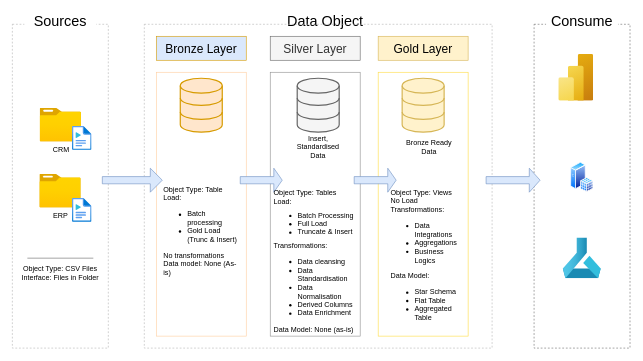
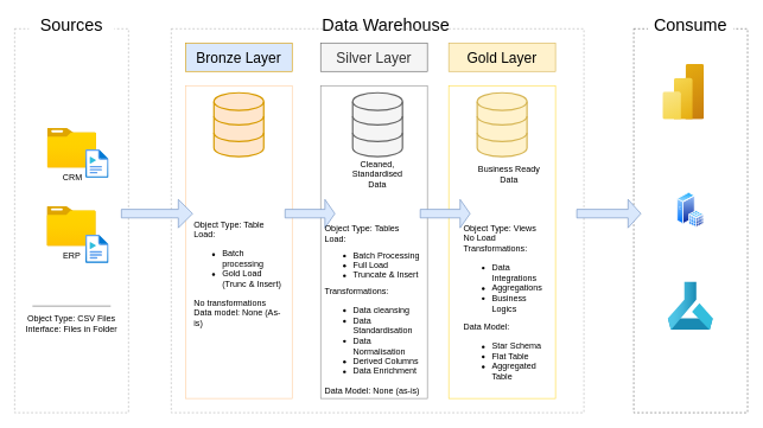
  <mxCell id="0" />
  <mxCell id="1" parent="0" />
  <mxCell id="2" value="" style="rounded=0;whiteSpace=wrap;html=1;fillColor=none;dashed=1;strokeColor=#B3B3B3;" vertex="1" parent="1"><mxGeometry x="20" y="40" width="160" height="540" as="geometry" /></mxCell>
  <mxCell id="3" value="Sources" style="rounded=0;whiteSpace=wrap;html=1;fontSize=24;strokeColor=none;" vertex="1" parent="1"><mxGeometry x="40" y="20" width="120" height="30" as="geometry" /></mxCell>
- <mxCell id="4" value="Data Object" style="rounded=0;whiteSpace=wrap;html=1;fontSize=24;strokeColor=none;" vertex="1" parent="1"><mxGeometry x="377" y="21" width="330" height="30" as="geometry" /></mxCell>
+ <mxCell id="4" value="Data Warehouse" style="rounded=0;whiteSpace=wrap;html=1;fontSize=24;strokeColor=none;" vertex="1" parent="1"><mxGeometry x="377" y="21" width="330" height="30" as="geometry" /></mxCell>
  <mxCell id="5" value="" style="rounded=0;whiteSpace=wrap;html=1;fillColor=none;dashed=1;strokeColor=#B3B3B3;" vertex="1" parent="1"><mxGeometry x="240" y="40" width="580" height="540" as="geometry" /></mxCell>
  <mxCell id="6" value="" style="rounded=0;whiteSpace=wrap;html=1;fillColor=none;dashed=1;strokeColor=light-dark(#696969,#261D00);" vertex="1" parent="1"><mxGeometry x="890" y="40" width="160" height="540" as="geometry" /></mxCell>
  <mxCell id="7" value="Consume" style="rounded=0;whiteSpace=wrap;html=1;fontSize=24;strokeColor=none;" vertex="1" parent="1"><mxGeometry x="910" y="20" width="120" height="30" as="geometry" /></mxCell>
  <mxCell id="8" value="Silver Layer" style="rounded=0;whiteSpace=wrap;html=1;fontSize=20;fillColor=#f5f5f5;fontColor=#333333;strokeColor=#666666;" vertex="1" parent="1"><mxGeometry x="450" y="60" width="150" height="40" as="geometry" /></mxCell>
  <mxCell id="9" value="Bronze Layer" style="rounded=0;whiteSpace=wrap;html=1;fillColor=#dae8fc;strokeColor=#d79b00;fontSize=20;" vertex="1" parent="1"><mxGeometry x="260" y="60" width="150" height="40" as="geometry" /></mxCell>
  <mxCell id="10" value="" style="rounded=0;whiteSpace=wrap;html=1;fillColor=none;strokeColor=#FFCE9F;" vertex="1" parent="1"><mxGeometry x="260" y="120" width="150" height="440" as="geometry" /></mxCell>
  <mxCell id="11" value="" style="rounded=0;whiteSpace=wrap;html=1;fillColor=none;strokeColor=#8F8F8F;" vertex="1" parent="1"><mxGeometry x="450" y="120" width="150" height="440" as="geometry" /></mxCell>
  <mxCell id="12" value="Gold Layer" style="rounded=0;whiteSpace=wrap;html=1;fontSize=20;fillColor=#fff2cc;strokeColor=#d6b656;" vertex="1" parent="1"><mxGeometry x="630" y="60" width="150" height="40" as="geometry" /></mxCell>
  <mxCell id="13" value="" style="rounded=0;whiteSpace=wrap;html=1;fillColor=none;strokeColor=light-dark(#ffdc42, #261d00);" vertex="1" parent="1"><mxGeometry x="630" y="120" width="150" height="440" as="geometry" /></mxCell>
  <mxCell id="14" value="CRM" style="image;aspect=fixed;html=1;points=[];align=center;fontSize=12;image=img/lib/azure2/general/Folder_Blank.svg;" vertex="1" parent="1"><mxGeometry x="66" y="180" width="69" height="56.0" as="geometry" /></mxCell>
  <mxCell id="15" value="" style="image;aspect=fixed;html=1;points=[];align=center;fontSize=12;image=img/lib/azure2/general/Media_File.svg;" vertex="1" parent="1"><mxGeometry x="120" y="210" width="32.5" height="40" as="geometry" /></mxCell>
  <mxCell id="16" value="ERP" style="image;aspect=fixed;html=1;points=[];align=center;fontSize=12;image=img/lib/azure2/general/Folder_Blank.svg;" vertex="1" parent="1"><mxGeometry x="65.5" y="290" width="69" height="56.0" as="geometry" /></mxCell>
  <mxCell id="17" value="" style="image;aspect=fixed;html=1;points=[];align=center;fontSize=12;image=img/lib/azure2/general/Media_File.svg;" vertex="1" parent="1"><mxGeometry x="120" y="330" width="32.5" height="40" as="geometry" /></mxCell>
  <mxCell id="18" value="" style="endArrow=none;html=1;rounded=0;fillColor=#f5f5f5;strokeColor=#696969;" edge="1" parent="1"><mxGeometry width="50" height="50" relative="1" as="geometry"><mxPoint x="45" y="430" as="sourcePoint" /><mxPoint x="155" y="430" as="targetPoint" /></mxGeometry></mxCell>
  <mxCell id="19" value="Object Type: CSV Files&lt;div&gt;Interface: Files in Folder&lt;/div&gt;" style="text;html=1;align=center;verticalAlign=middle;whiteSpace=wrap;rounded=0;" vertex="1" parent="1"><mxGeometry x="30" y="440" width="140" height="30" as="geometry" /></mxCell>
  <mxCell id="20" value="" style="html=1;verticalLabelPosition=bottom;align=center;labelBackgroundColor=#ffffff;verticalAlign=top;strokeWidth=2;strokeColor=#d79b00;shadow=0;dashed=0;shape=mxgraph.ios7.icons.data;fillColor=#ffe6cc;" vertex="1" parent="1"><mxGeometry x="300" y="130" width="70" height="90" as="geometry" /></mxCell>
  <mxCell id="21" value="" style="html=1;verticalLabelPosition=bottom;align=center;labelBackgroundColor=#ffffff;verticalAlign=top;strokeWidth=2;strokeColor=#d6b656;shadow=0;dashed=0;shape=mxgraph.ios7.icons.data;fillColor=#fff2cc;" vertex="1" parent="1"><mxGeometry x="670" y="130" width="70" height="90" as="geometry" /></mxCell>
  <mxCell id="22" value="" style="html=1;verticalLabelPosition=bottom;align=center;labelBackgroundColor=#ffffff;verticalAlign=top;strokeWidth=2;strokeColor=#666666;shadow=0;dashed=0;shape=mxgraph.ios7.icons.data;fillColor=#f5f5f5;fontColor=#333333;" vertex="1" parent="1"><mxGeometry x="495" y="130" width="70" height="90" as="geometry" /></mxCell>
  <mxCell id="23" value="" style="shape=singleArrow;whiteSpace=wrap;html=1;fillColor=#dae8fc;strokeColor=#6c8ebf;" vertex="1" parent="1"><mxGeometry x="590" y="280" width="70" height="40" as="geometry" /></mxCell>
- <mxCell id="24" value="Insert, Standardised Data" style="text;html=1;align=center;verticalAlign=middle;whiteSpace=wrap;rounded=0;" vertex="1" parent="1"><mxGeometry x="500" y="230" width="60" height="30" as="geometry" /></mxCell>
- <mxCell id="25" value="Bronze Ready Data" style="text;html=1;align=center;verticalAlign=middle;whiteSpace=wrap;rounded=0;" vertex="1" parent="1"><mxGeometry x="670" y="230" width="90" height="30" as="geometry" /></mxCell>
+ <mxCell id="24" value="Cleaned, Standardised Data" style="text;html=1;align=center;verticalAlign=middle;whiteSpace=wrap;rounded=0;" vertex="1" parent="1"><mxGeometry x="500" y="230" width="60" height="30" as="geometry" /></mxCell>
+ <mxCell id="25" value="Business Ready Data" style="text;html=1;align=center;verticalAlign=middle;whiteSpace=wrap;rounded=0;" vertex="1" parent="1"><mxGeometry x="670" y="230" width="90" height="30" as="geometry" /></mxCell>
  <mxCell id="26" value="" style="shape=singleArrow;whiteSpace=wrap;html=1;fillColor=#dae8fc;strokeColor=#6c8ebf;" vertex="1" parent="1"><mxGeometry x="400" y="280" width="70" height="40" as="geometry" /></mxCell>
  <mxCell id="27" value="" style="shape=singleArrow;whiteSpace=wrap;html=1;fillColor=#dae8fc;strokeColor=#6c8ebf;" vertex="1" parent="1"><mxGeometry x="170" y="280" width="100" height="40" as="geometry" /></mxCell>
  <mxCell id="28" value="" style="shape=singleArrow;whiteSpace=wrap;html=1;fillColor=#dae8fc;strokeColor=#6c8ebf;" vertex="1" parent="1"><mxGeometry x="810" y="280" width="90" height="40" as="geometry" /></mxCell>
  <mxCell id="29" value="Object Type: Table&lt;div&gt;Load:&lt;/div&gt;&lt;div style=&quot;&quot;&gt;&lt;ul&gt;&lt;li&gt;Batch processing&lt;/li&gt;&lt;li&gt;&lt;span style=&quot;background-color: transparent; color: light-dark(rgb(0, 0, 0), rgb(255, 255, 255));&quot;&gt;Gold Load (Trunc &amp;amp; Insert)&lt;/span&gt;&lt;/li&gt;&lt;/ul&gt;&lt;div&gt;No transformations&lt;/div&gt;&lt;div&gt;Data model: None (As-is)&lt;/div&gt;&lt;/div&gt;" style="text;html=1;align=left;verticalAlign=middle;whiteSpace=wrap;rounded=0;" vertex="1" parent="1"><mxGeometry x="270" y="300" width="130" height="170" as="geometry" /></mxCell>
  <mxCell id="30" value="Object Type: Tables&lt;div&gt;Load:&lt;/div&gt;&lt;div&gt;&lt;ul style=&quot;margin-top: 8px; margin-bottom: 8px;&quot;&gt;&lt;li&gt;Batch Processing&lt;/li&gt;&lt;li&gt;Full Load&lt;/li&gt;&lt;li&gt;Truncate &amp;amp; Insert&lt;/li&gt;&lt;/ul&gt;&lt;div&gt;Transformations:&lt;/div&gt;&lt;/div&gt;&lt;div&gt;&lt;ul&gt;&lt;li&gt;Data cleansing&lt;/li&gt;&lt;li&gt;Data Standardisation&lt;/li&gt;&lt;li&gt;Data Normalisation&lt;/li&gt;&lt;li&gt;Derived Columns&lt;/li&gt;&lt;li&gt;Data Enrichment&lt;/li&gt;&lt;/ul&gt;&lt;div&gt;Data Model: None (as-is)&lt;/div&gt;&lt;/div&gt;" style="text;html=1;align=left;verticalAlign=middle;whiteSpace=wrap;rounded=0;spacing=1;" vertex="1" parent="1"><mxGeometry x="455" y="330" width="140" height="210" as="geometry" /></mxCell>
  <mxCell id="31" value="Object Type: Views&lt;div&gt;No Load&lt;/div&gt;&lt;div&gt;Transformations:&lt;/div&gt;&lt;div&gt;&lt;ul&gt;&lt;li&gt;Data Integrations&lt;/li&gt;&lt;li&gt;Aggregations&lt;/li&gt;&lt;li&gt;Business Logics&lt;/li&gt;&lt;/ul&gt;&lt;div&gt;Data Model:&lt;/div&gt;&lt;/div&gt;&lt;div&gt;&lt;ul&gt;&lt;li&gt;Star Schema&lt;/li&gt;&lt;li&gt;Flat Table&lt;/li&gt;&lt;li&gt;Aggregated Table&lt;/li&gt;&lt;/ul&gt;&lt;/div&gt;" style="text;html=1;align=left;verticalAlign=top;whiteSpace=wrap;rounded=0;spacing=1;spacingTop=-2;" vertex="1" parent="1"><mxGeometry x="650" y="310" width="120" height="240" as="geometry" /></mxCell>
  <mxCell id="32" value="" style="image;aspect=fixed;html=1;points=[];align=center;fontSize=12;image=img/lib/azure2/analytics/Power_BI_Embedded.svg;" vertex="1" parent="1"><mxGeometry x="930.75" y="90" width="58.5" height="78" as="geometry" /></mxCell>
  <mxCell id="33" value="" style="image;aspect=fixed;html=1;points=[];align=center;fontSize=12;image=img/lib/azure2/ai_machine_learning/Machine_Learning.svg;" vertex="1" parent="1"><mxGeometry x="938" y="396" width="64" height="68" as="geometry" /></mxCell>
  <mxCell id="34" value="" style="image;aspect=fixed;perimeter=ellipsePerimeter;html=1;align=center;shadow=0;dashed=0;spacingTop=3;image=img/lib/active_directory/sql_server.svg;" vertex="1" parent="1"><mxGeometry x="950.75" y="270" width="38.5" height="50" as="geometry" /></mxCell>
